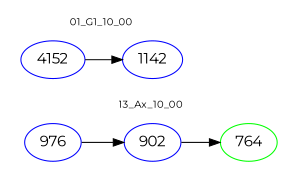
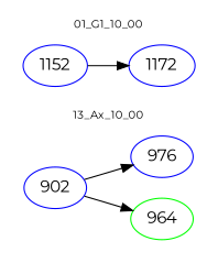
  digraph {
    fontname=Montserrat
    rankdir=LR
    node [color=blue fontname=Montserrat]
    edge [color=black fontname=Montserrat]
    n1 [label=902]
-   n2 [color=green label=764]
+   n2 [color=green label=964]
    n3 [label=976]
-   n4 [label=4152]
-   n5 [label=1142]
+   n4 [label=1152]
+   n5 [label=1172]
    subgraph cluster_1 {
      color=white
      fontsize=10
      label="13_Ax_10_00"
      n1
      n2
      n3
    }
    subgraph cluster_2 {
      color=white
      fontsize=10
      label="01_G1_10_00"
      n4
      n5
    }
    n1 -> n2
-   n3 -> n1
+   n1 -> n3
    n4 -> n5
  }
